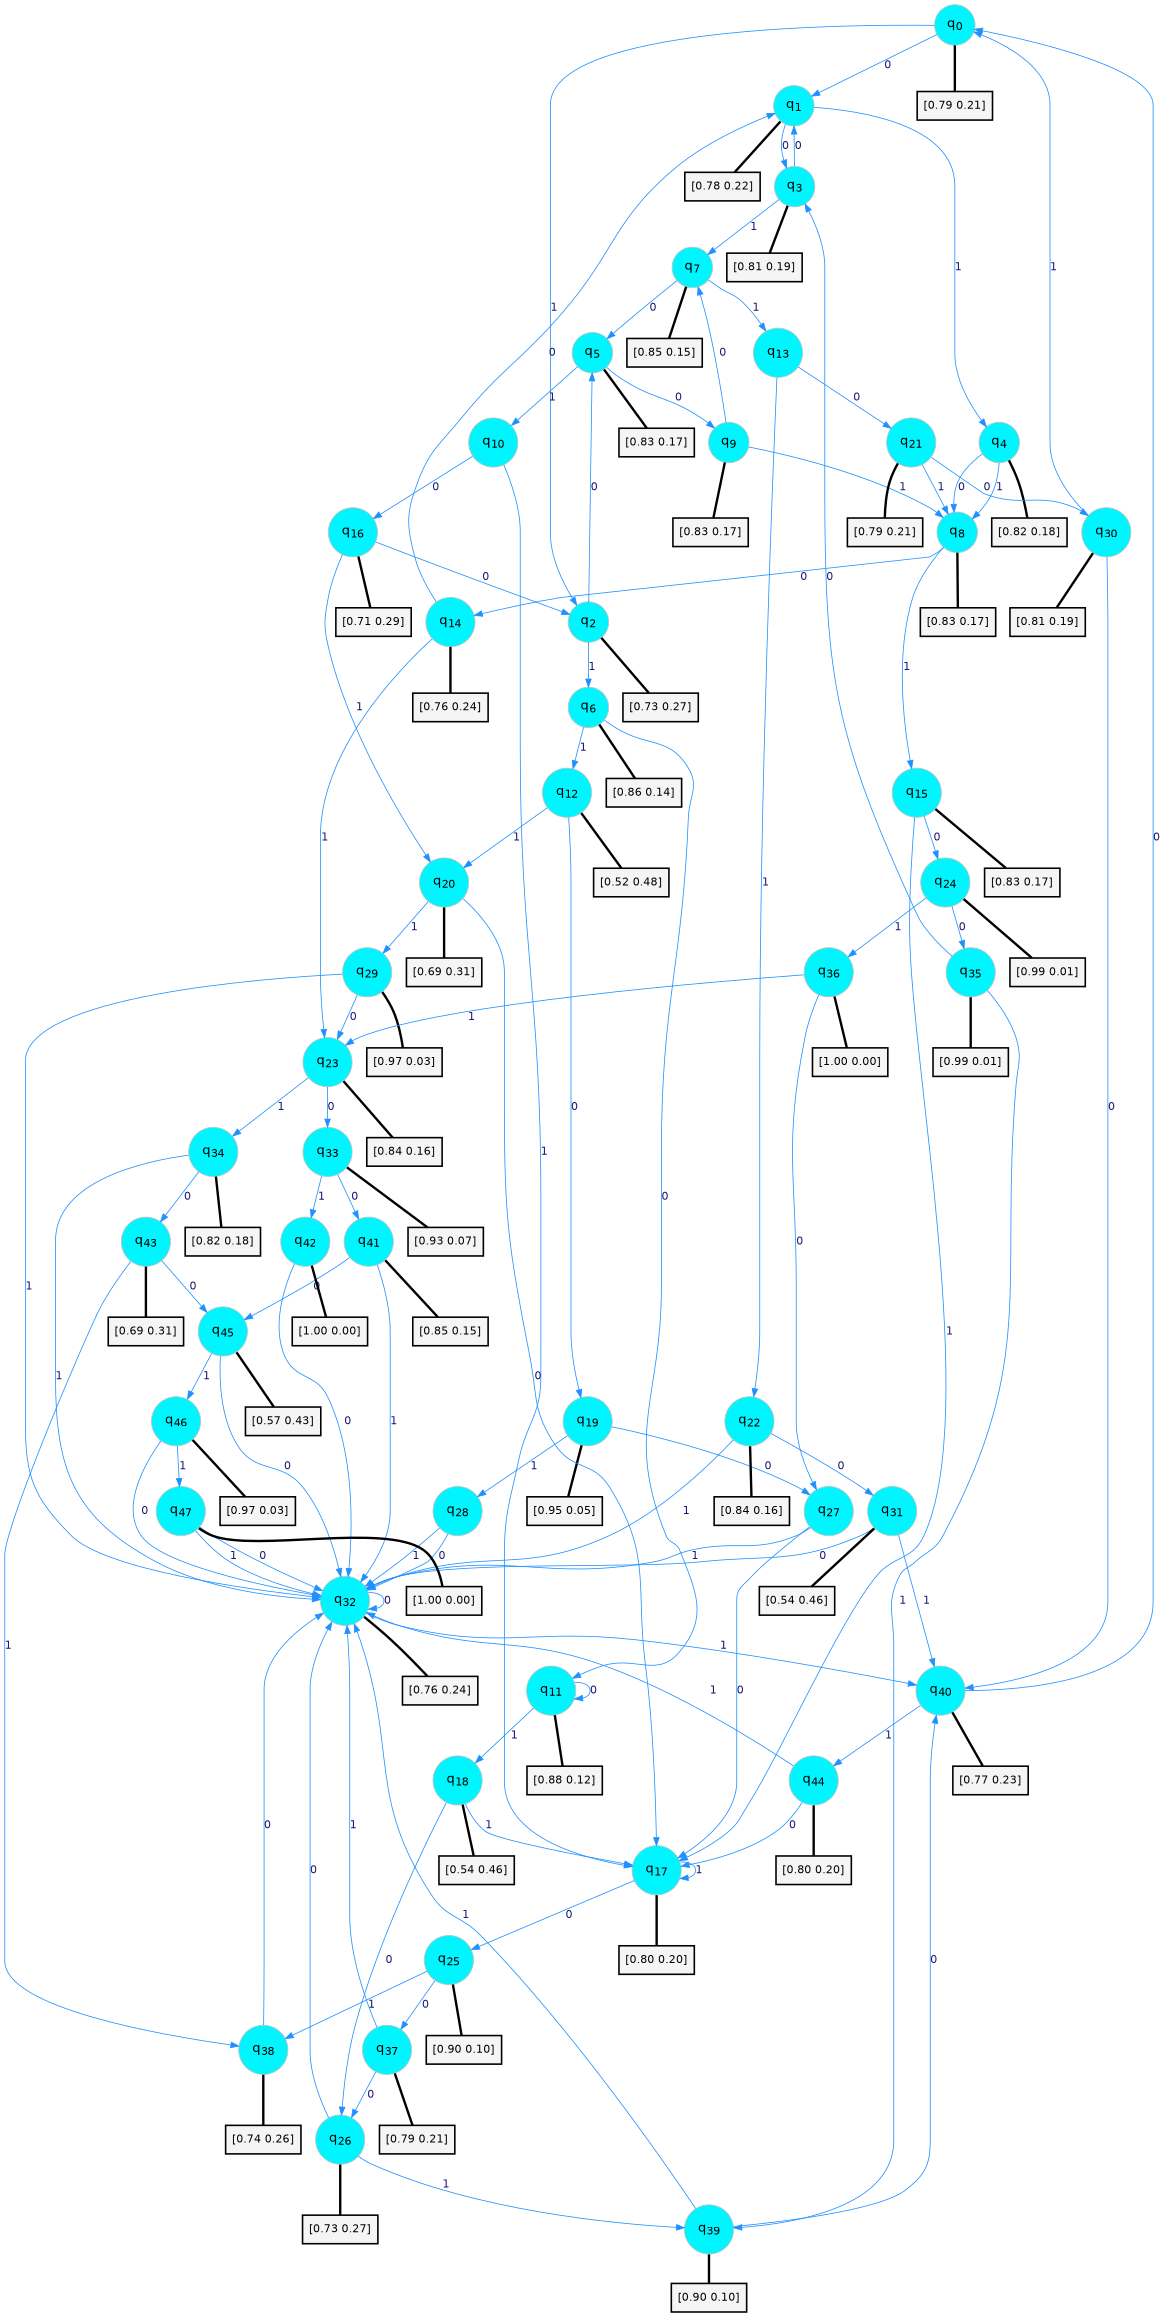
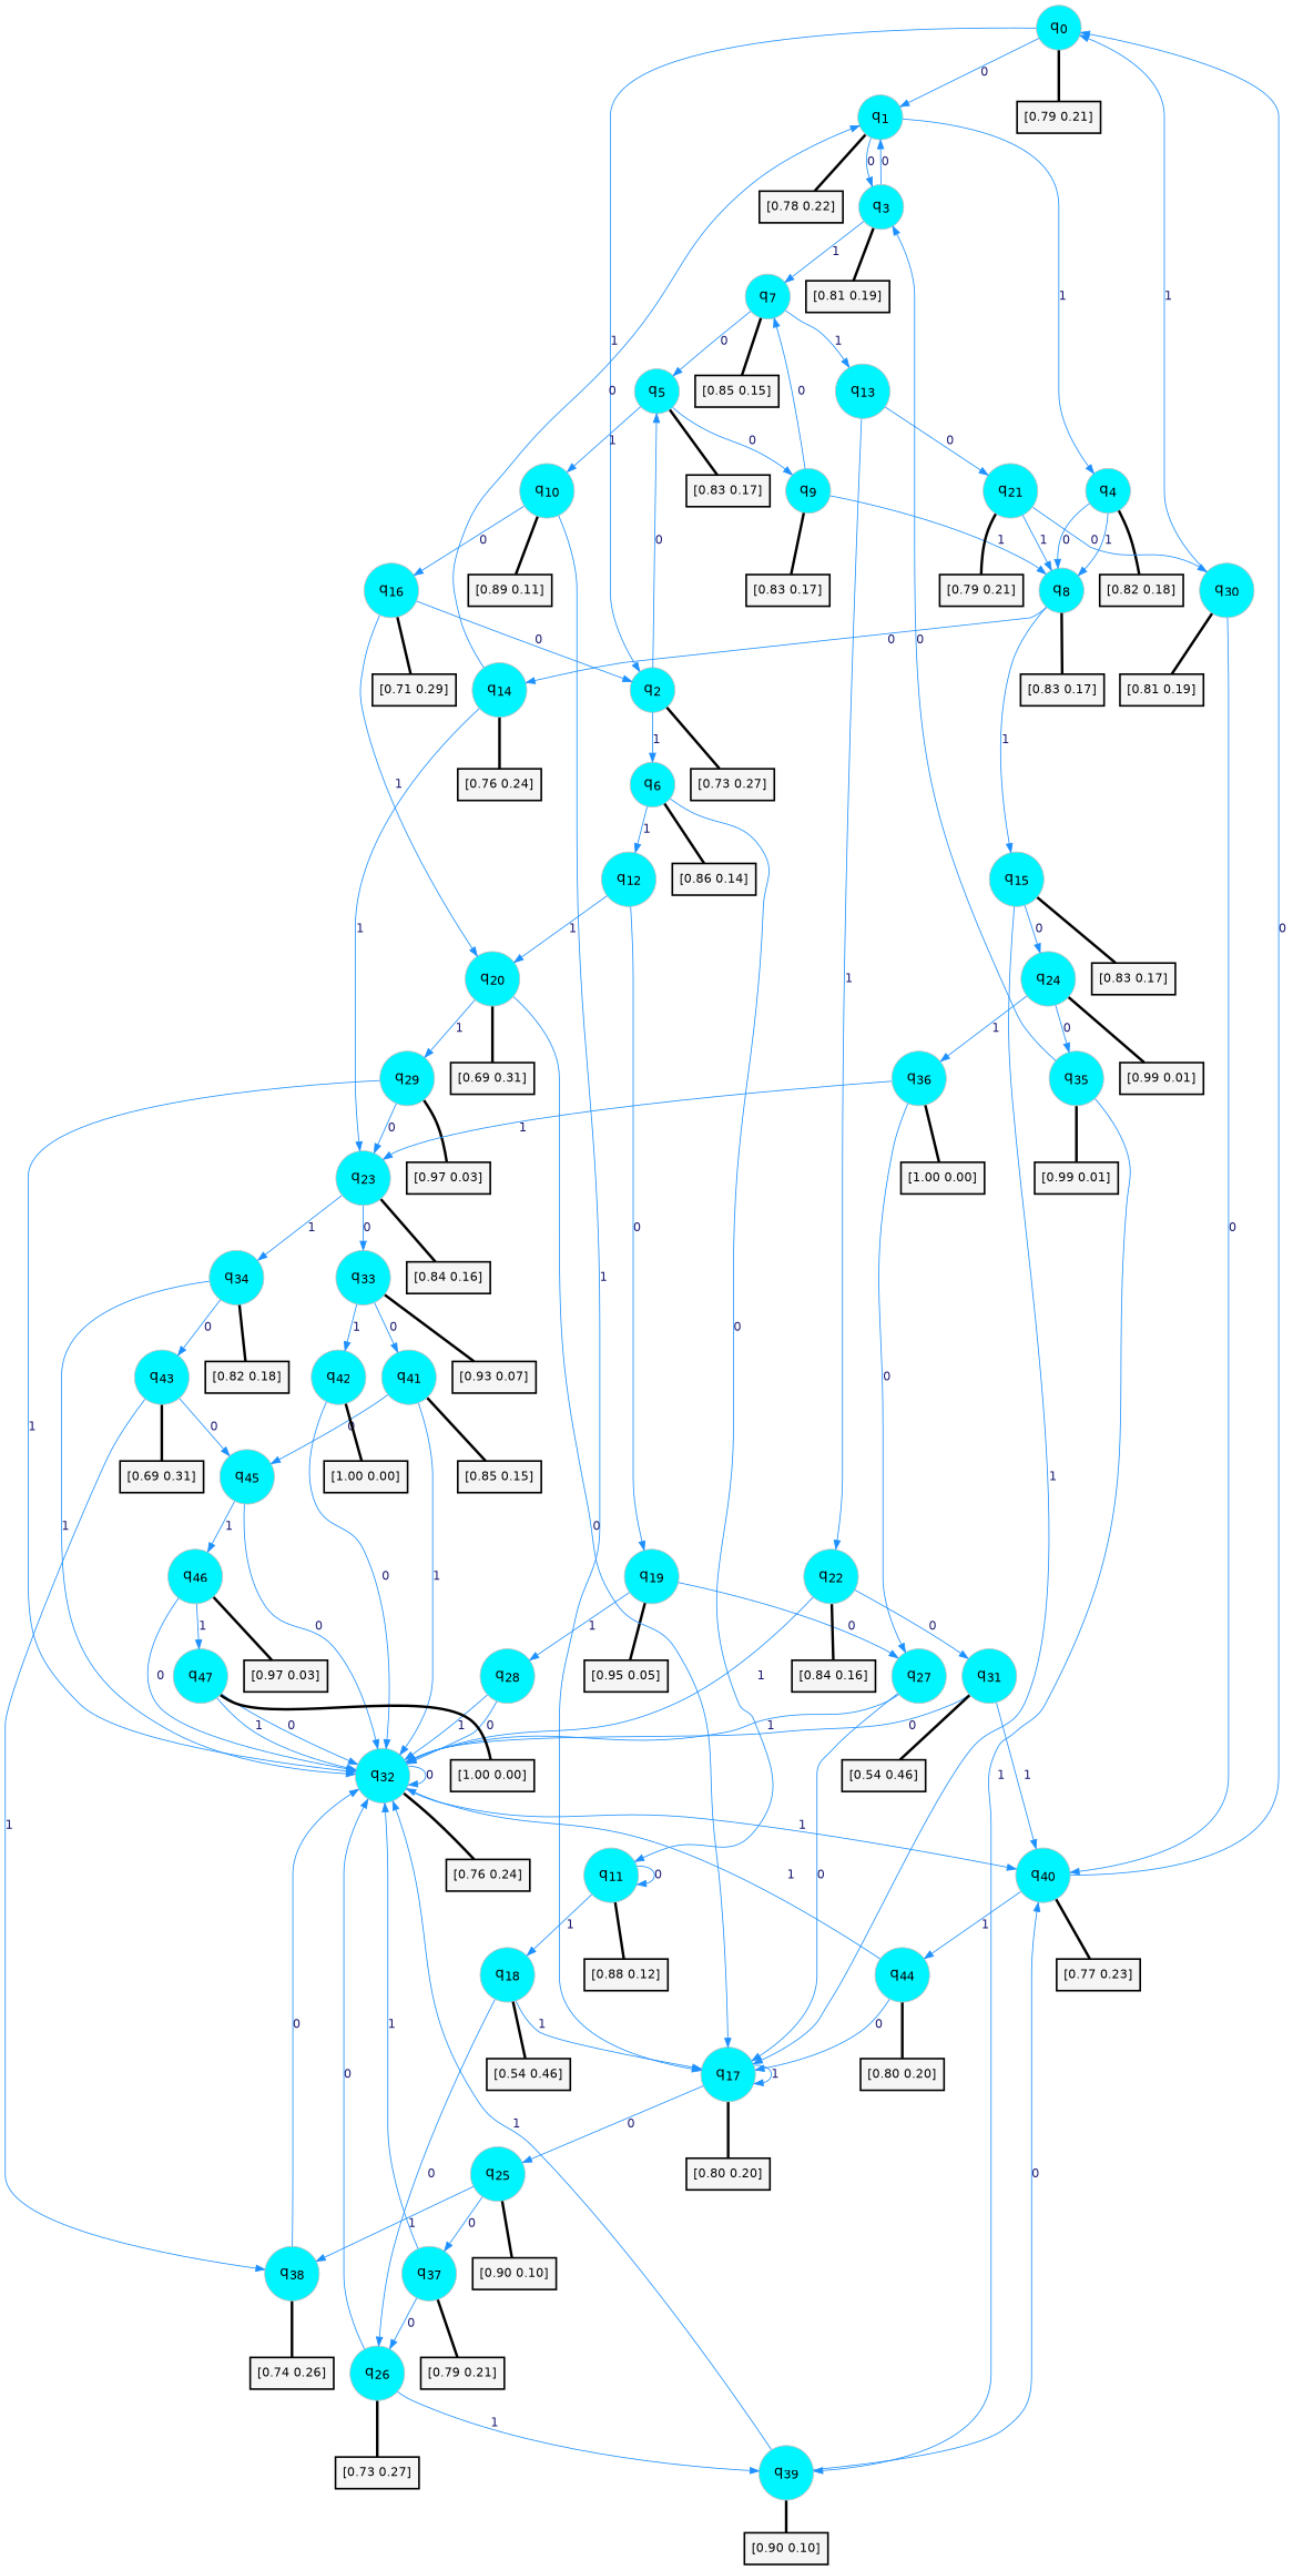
  digraph {
    fontname="DejaVu Sans"
    rankdir=TD
    node [color=gray fillcolor=turquoise1 fontcolor=black fontname="DejaVu Sans" fontsize=16 fontweight=bold shape=circle style=filled]
    edge [arrowsize=1 color=dodgerblue1 fontcolor=midnightblue fontname="DejaVu Sans" fontweight=bold penwidth=1 style=solid weight=20]
    n1 [label=<q<SUB>0</SUB>>]
    n2 [label=<q<SUB>1</SUB>>]
    n3 [label=<q<SUB>2</SUB>>]
    n4 [color=black fillcolor=whitesmoke fontsize=14 label="[0.79 0.21]" penwidth=2 shape=box]
    n5 [label=<q<SUB>3</SUB>>]
    n6 [label=<q<SUB>4</SUB>>]
    n7 [color=black fillcolor=whitesmoke fontsize=14 label="[0.78 0.22]" penwidth=2 shape=box]
    n8 [label=<q<SUB>5</SUB>>]
    n9 [label=<q<SUB>6</SUB>>]
    n10 [color=black fillcolor=whitesmoke fontsize=14 label="[0.73 0.27]" penwidth=2 shape=box]
    n11 [label=<q<SUB>7</SUB>>]
    n12 [color=black fillcolor=whitesmoke fontsize=14 label="[0.81 0.19]" penwidth=2 shape=box]
    n13 [label=<q<SUB>8</SUB>>]
    n14 [color=black fillcolor=whitesmoke fontsize=14 label="[0.82 0.18]" penwidth=2 shape=box]
    n15 [label=<q<SUB>9</SUB>>]
    n16 [label=<q<SUB>10</SUB>>]
    n17 [color=black fillcolor=whitesmoke fontsize=14 label="[0.83 0.17]" penwidth=2 shape=box]
    n18 [label=<q<SUB>11</SUB>>]
    n19 [label=<q<SUB>12</SUB>>]
    n20 [color=black fillcolor=whitesmoke fontsize=14 label="[0.86 0.14]" penwidth=2 shape=box]
    n21 [label=<q<SUB>13</SUB>>]
    n22 [color=black fillcolor=whitesmoke fontsize=14 label="[0.85 0.15]" penwidth=2 shape=box]
    n23 [label=<q<SUB>14</SUB>>]
    n24 [label=<q<SUB>15</SUB>>]
    n25 [color=black fillcolor=whitesmoke fontsize=14 label="[0.83 0.17]" penwidth=2 shape=box]
    n26 [color=black fillcolor=whitesmoke fontsize=14 label="[0.83 0.17]" penwidth=2 shape=box]
    n27 [label=<q<SUB>16</SUB>>]
    n28 [label=<q<SUB>17</SUB>>]
+   n29 [color=black fillcolor=whitesmoke fontsize=14 label="[0.89 0.11]" penwidth=2 shape=box]
    n30 [label=<q<SUB>18</SUB>>]
    n31 [color=black fillcolor=whitesmoke fontsize=14 label="[0.88 0.12]" penwidth=2 shape=box]
    n32 [label=<q<SUB>19</SUB>>]
    n33 [label=<q<SUB>20</SUB>>]
-   n34 [color=black fillcolor=whitesmoke fontsize=14 label="[0.52 0.48]" penwidth=2 shape=box]
    n35 [label=<q<SUB>21</SUB>>]
    n36 [label=<q<SUB>22</SUB>>]
    n37 [label=<q<SUB>23</SUB>>]
    n38 [color=black fillcolor=whitesmoke fontsize=14 label="[0.76 0.24]" penwidth=2 shape=box]
    n39 [label=<q<SUB>24</SUB>>]
    n40 [color=black fillcolor=whitesmoke fontsize=14 label="[0.83 0.17]" penwidth=2 shape=box]
    n41 [color=black fillcolor=whitesmoke fontsize=14 label="[0.71 0.29]" penwidth=2 shape=box]
    n42 [label=<q<SUB>25</SUB>>]
    n43 [color=black fillcolor=whitesmoke fontsize=14 label="[0.80 0.20]" penwidth=2 shape=box]
    n44 [label=<q<SUB>26</SUB>>]
    n45 [color=black fillcolor=whitesmoke fontsize=14 label="[0.54 0.46]" penwidth=2 shape=box]
    n46 [label=<q<SUB>27</SUB>>]
    n47 [label=<q<SUB>28</SUB>>]
    n48 [color=black fillcolor=whitesmoke fontsize=14 label="[0.95 0.05]" penwidth=2 shape=box]
    n49 [label=<q<SUB>29</SUB>>]
    n50 [color=black fillcolor=whitesmoke fontsize=14 label="[0.69 0.31]" penwidth=2 shape=box]
    n51 [label=<q<SUB>30</SUB>>]
    n52 [color=black fillcolor=whitesmoke fontsize=14 label="[0.79 0.21]" penwidth=2 shape=box]
    n53 [label=<q<SUB>31</SUB>>]
    n54 [label=<q<SUB>32</SUB>>]
    n55 [color=black fillcolor=whitesmoke fontsize=14 label="[0.84 0.16]" penwidth=2 shape=box]
    n56 [label=<q<SUB>33</SUB>>]
    n57 [label=<q<SUB>34</SUB>>]
    n58 [color=black fillcolor=whitesmoke fontsize=14 label="[0.84 0.16]" penwidth=2 shape=box]
    n59 [label=<q<SUB>35</SUB>>]
    n60 [label=<q<SUB>36</SUB>>]
    n61 [color=black fillcolor=whitesmoke fontsize=14 label="[0.99 0.01]" penwidth=2 shape=box]
    n62 [label=<q<SUB>37</SUB>>]
    n63 [label=<q<SUB>38</SUB>>]
    n64 [color=black fillcolor=whitesmoke fontsize=14 label="[0.90 0.10]" penwidth=2 shape=box]
    n65 [label=<q<SUB>39</SUB>>]
    n66 [color=black fillcolor=whitesmoke fontsize=14 label="[0.73 0.27]" penwidth=2 shape=box]
    n67 [color=black fillcolor=whitesmoke fontsize=14 label="[0.97 0.03]" penwidth=2 shape=box]
    n68 [label=<q<SUB>40</SUB>>]
    n69 [color=black fillcolor=whitesmoke fontsize=14 label="[0.81 0.19]" penwidth=2 shape=box]
    n70 [color=black fillcolor=whitesmoke fontsize=14 label="[0.54 0.46]" penwidth=2 shape=box]
    n71 [color=black fillcolor=whitesmoke fontsize=14 label="[0.76 0.24]" penwidth=2 shape=box]
    n72 [label=<q<SUB>41</SUB>>]
    n73 [label=<q<SUB>42</SUB>>]
    n74 [color=black fillcolor=whitesmoke fontsize=14 label="[0.93 0.07]" penwidth=2 shape=box]
    n75 [label=<q<SUB>43</SUB>>]
    n76 [color=black fillcolor=whitesmoke fontsize=14 label="[0.82 0.18]" penwidth=2 shape=box]
    n77 [color=black fillcolor=whitesmoke fontsize=14 label="[0.99 0.01]" penwidth=2 shape=box]
    n78 [color=black fillcolor=whitesmoke fontsize=14 label="[1.00 0.00]" penwidth=2 shape=box]
    n79 [color=black fillcolor=whitesmoke fontsize=14 label="[0.79 0.21]" penwidth=2 shape=box]
    n80 [color=black fillcolor=whitesmoke fontsize=14 label="[0.74 0.26]" penwidth=2 shape=box]
    n81 [color=black fillcolor=whitesmoke fontsize=14 label="[0.90 0.10]" penwidth=2 shape=box]
    n82 [label=<q<SUB>44</SUB>>]
    n83 [color=black fillcolor=whitesmoke fontsize=14 label="[0.77 0.23]" penwidth=2 shape=box]
    n84 [label=<q<SUB>45</SUB>>]
    n85 [color=black fillcolor=whitesmoke fontsize=14 label="[0.85 0.15]" penwidth=2 shape=box]
    n86 [color=black fillcolor=whitesmoke fontsize=14 label="[1.00 0.00]" penwidth=2 shape=box]
    n87 [color=black fillcolor=whitesmoke fontsize=14 label="[0.69 0.31]" penwidth=2 shape=box]
    n88 [color=black fillcolor=whitesmoke fontsize=14 label="[0.80 0.20]" penwidth=2 shape=box]
    n89 [label=<q<SUB>46</SUB>>]
-   n90 [color=black fillcolor=whitesmoke fontsize=14 label="[0.57 0.43]" penwidth=2 shape=box]
    n91 [label=<q<SUB>47</SUB>>]
    n92 [color=black fillcolor=whitesmoke fontsize=14 label="[0.97 0.03]" penwidth=2 shape=box]
    n93 [color=black fillcolor=whitesmoke fontsize=14 label="[1.00 0.00]" penwidth=2 shape=box]
    n1 -> n2 [label=0]
    n1 -> n3 [label=1]
    n1 -> n4 [arrowhead=none color=black penwidth=3]
    n2 -> n5 [label=0]
    n2 -> n6 [label=1]
    n2 -> n7 [arrowhead=none color=black penwidth=3]
    n3 -> n8 [label=0]
    n3 -> n9 [label=1]
    n3 -> n10 [arrowhead=none color=black penwidth=3]
    n5 -> n2 [label=0]
    n5 -> n11 [label=1]
    n5 -> n12 [arrowhead=none color=black penwidth=3]
    n6 -> n13 [label=0]
    n6 -> n13 [label=1]
    n6 -> n14 [arrowhead=none color=black penwidth=3]
    n8 -> n15 [label=0]
    n8 -> n16 [label=1]
    n8 -> n17 [arrowhead=none color=black penwidth=3]
    n9 -> n18 [label=0]
    n9 -> n19 [label=1]
    n9 -> n20 [arrowhead=none color=black penwidth=3]
    n11 -> n8 [label=0]
    n11 -> n21 [label=1]
    n11 -> n22 [arrowhead=none color=black penwidth=3]
    n13 -> n23 [label=0]
    n13 -> n24 [label=1]
    n13 -> n25 [arrowhead=none color=black penwidth=3]
    n15 -> n11 [label=0]
    n15 -> n13 [label=1]
    n15 -> n26 [arrowhead=none color=black penwidth=3]
    n16 -> n27 [label=0]
    n16 -> n28 [label=1]
+   n16 -> n29 [arrowhead=none color=black penwidth=3]
    n18 -> n18 [label=0]
    n18 -> n30 [label=1]
    n18 -> n31 [arrowhead=none color=black penwidth=3]
    n19 -> n32 [label=0]
    n19 -> n33 [label=1]
-   n19 -> n34 [arrowhead=none color=black penwidth=3]
    n21 -> n35 [label=0]
    n21 -> n36 [label=1]
    n23 -> n2 [label=0]
    n23 -> n37 [label=1]
    n23 -> n38 [arrowhead=none color=black penwidth=3]
    n24 -> n28 [label=1]
    n24 -> n39 [label=0]
    n24 -> n40 [arrowhead=none color=black penwidth=3]
    n27 -> n3 [label=0]
    n27 -> n33 [label=1]
    n27 -> n41 [arrowhead=none color=black penwidth=3]
    n28 -> n28 [label=1]
    n28 -> n42 [label=0]
    n28 -> n43 [arrowhead=none color=black penwidth=3]
    n30 -> n28 [label=1]
    n30 -> n44 [label=0]
    n30 -> n45 [arrowhead=none color=black penwidth=3]
    n32 -> n46 [label=0]
    n32 -> n47 [label=1]
    n32 -> n48 [arrowhead=none color=black penwidth=3]
    n33 -> n28 [label=0]
    n33 -> n49 [label=1]
    n33 -> n50 [arrowhead=none color=black penwidth=3]
    n35 -> n13 [label=1]
    n35 -> n51 [label=0]
    n35 -> n52 [arrowhead=none color=black penwidth=3]
    n36 -> n53 [label=0]
    n36 -> n54 [label=1]
    n36 -> n55 [arrowhead=none color=black penwidth=3]
    n37 -> n56 [label=0]
    n37 -> n57 [label=1]
    n37 -> n58 [arrowhead=none color=black penwidth=3]
    n39 -> n59 [label=0]
    n39 -> n60 [label=1]
    n39 -> n61 [arrowhead=none color=black penwidth=3]
    n42 -> n62 [label=0]
    n42 -> n63 [label=1]
    n42 -> n64 [arrowhead=none color=black penwidth=3]
    n44 -> n54 [label=0]
    n44 -> n65 [label=1]
    n44 -> n66 [arrowhead=none color=black penwidth=3]
    n46 -> n28 [label=0]
    n46 -> n54 [label=1]
    n47 -> n54 [label=0]
    n47 -> n54 [label=1]
    n49 -> n37 [label=0]
    n49 -> n54 [label=1]
    n49 -> n67 [arrowhead=none color=black penwidth=3]
    n51 -> n1 [label=1]
    n51 -> n68 [label=0]
    n51 -> n69 [arrowhead=none color=black penwidth=3]
    n53 -> n54 [label=0]
    n53 -> n68 [label=1]
    n53 -> n70 [arrowhead=none color=black penwidth=3]
    n54 -> n54 [label=0]
    n54 -> n68 [label=1]
    n54 -> n71 [arrowhead=none color=black penwidth=3]
    n56 -> n72 [label=0]
    n56 -> n73 [label=1]
    n56 -> n74 [arrowhead=none color=black penwidth=3]
    n57 -> n54 [label=1]
    n57 -> n75 [label=0]
    n57 -> n76 [arrowhead=none color=black penwidth=3]
    n59 -> n5 [label=0]
    n59 -> n65 [label=1]
    n59 -> n77 [arrowhead=none color=black penwidth=3]
    n60 -> n37 [label=1]
    n60 -> n46 [label=0]
    n60 -> n78 [arrowhead=none color=black penwidth=3]
    n62 -> n44 [label=0]
    n62 -> n54 [label=1]
    n62 -> n79 [arrowhead=none color=black penwidth=3]
    n63 -> n54 [label=0]
    n63 -> n80 [arrowhead=none color=black penwidth=3]
    n65 -> n54 [label=1]
    n65 -> n68 [label=0]
    n65 -> n81 [arrowhead=none color=black penwidth=3]
    n68 -> n1 [label=0]
    n68 -> n82 [label=1]
    n68 -> n83 [arrowhead=none color=black penwidth=3]
    n72 -> n54 [label=1]
    n72 -> n84 [label=0]
    n72 -> n85 [arrowhead=none color=black penwidth=3]
    n73 -> n54 [label=0]
    n73 -> n86 [arrowhead=none color=black penwidth=3]
    n75 -> n63 [label=1]
    n75 -> n84 [label=0]
    n75 -> n87 [arrowhead=none color=black penwidth=3]
    n82 -> n28 [label=0]
    n82 -> n54 [label=1]
    n82 -> n88 [arrowhead=none color=black penwidth=3]
    n84 -> n54 [label=0]
    n84 -> n89 [label=1]
-   n84 -> n90 [arrowhead=none color=black penwidth=3]
    n89 -> n54 [label=0]
    n89 -> n91 [label=1]
    n89 -> n92 [arrowhead=none color=black penwidth=3]
    n91 -> n54 [label=0]
    n91 -> n54 [label=1]
    n91 -> n93 [arrowhead=none color=black penwidth=3]
  }
